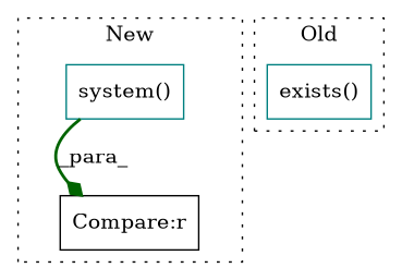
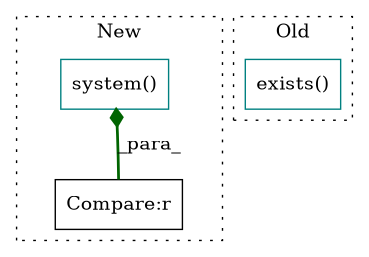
  digraph {
    node [a=75 s=1340 shape=box color=teal]
    n1 [l=17 label="system()"]
    n2 [a=40 l=29 label="Compare:r" color=black]
    n3 [l="15,1" label="exists()" s="1151,1173"]
    subgraph cluster_1 {
      label=New
      style=dotted
      n1
      n2
    }
    subgraph cluster_2 {
      label=Old
      style=dotted
      n3
    }
-   n1 -> n2 [label=_para_ color=darkgreen style=bold arrowhead=diamond]
+   n2 -> n1 [label=_para_ color=darkgreen style=bold arrowhead=diamond]
  }
